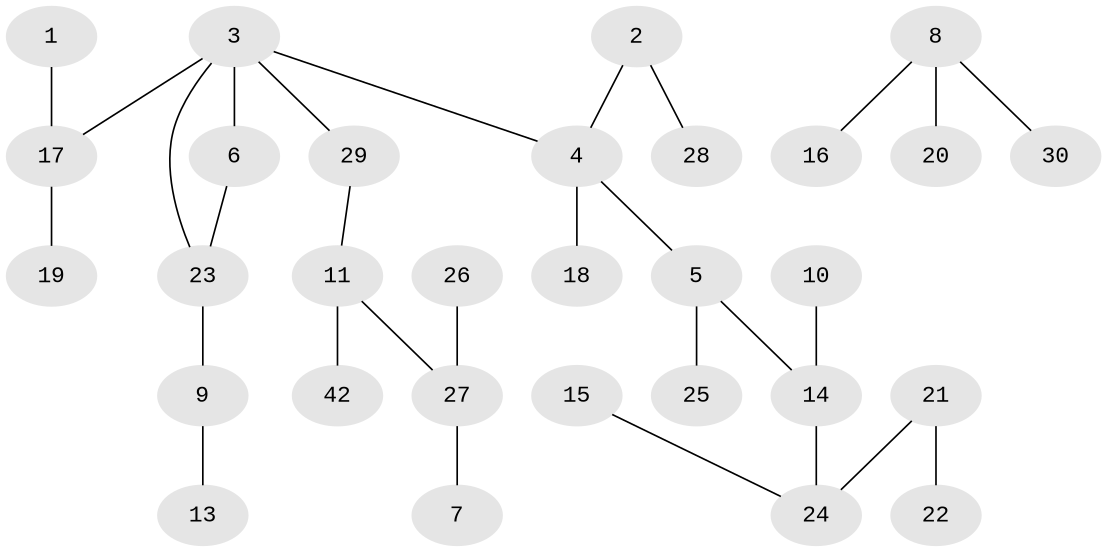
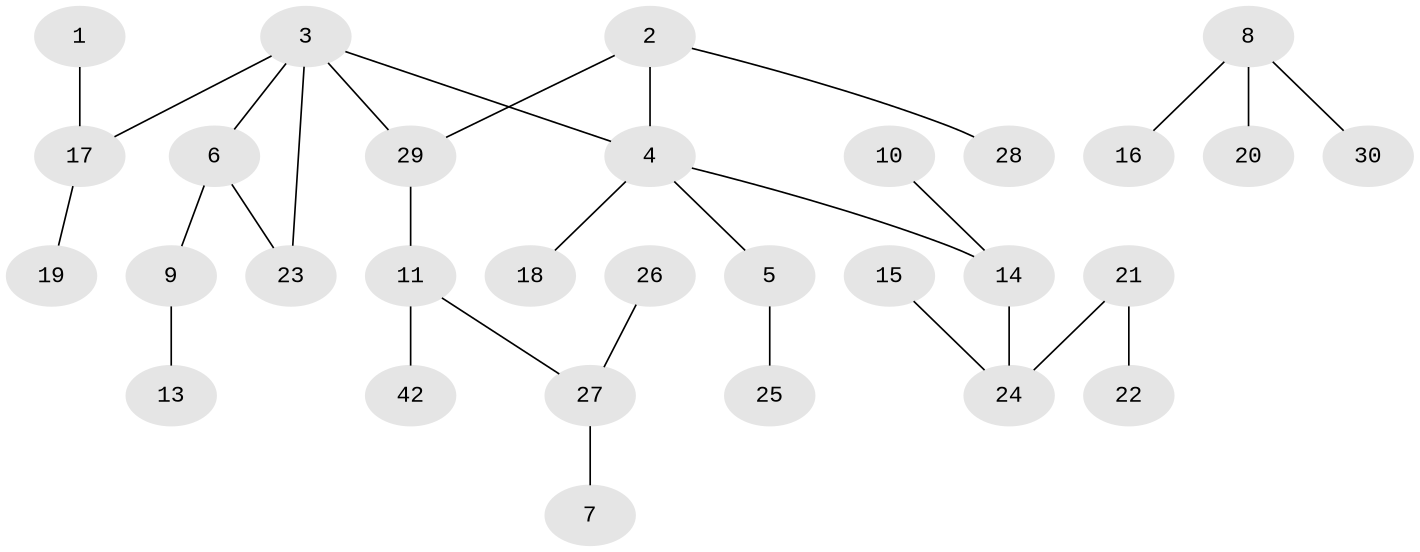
  graph {
    fontname="Liberation Mono"
    node [color=gray90 fontname="Liberation Mono" style=filled]
    edge [fontname="Liberation Mono" weight=1.0]
    1
    17
    19
    2
    4
    28
    29
    5
    14
    18
    n11 [label=42]
    11
    27
    3
    6
    23
    9
    21
    24
    22
    25
    13
    8
    16
    20
    30
    10
    7
    15
    26
    1 -- 17
    17 -- 19
    2 -- 4
    2 -- 28
+   2 -- 29
    4 -- 5
-   5 -- 14
+   4 -- 14
    4 -- 18
    29 -- 11
    5 -- 25
    14 -- 24
    11 -- n11
    11 -- 27
    27 -- 7
    3 -- 17
    3 -- 4
    3 -- 29
    3 -- 6
    3 -- 23
    6 -- 23
-   23 -- 9
+   6 -- 9
    9 -- 13
    21 -- 24
    21 -- 22
    8 -- 16
    8 -- 20
    8 -- 30
    10 -- 14
    15 -- 24
    26 -- 27
  }
